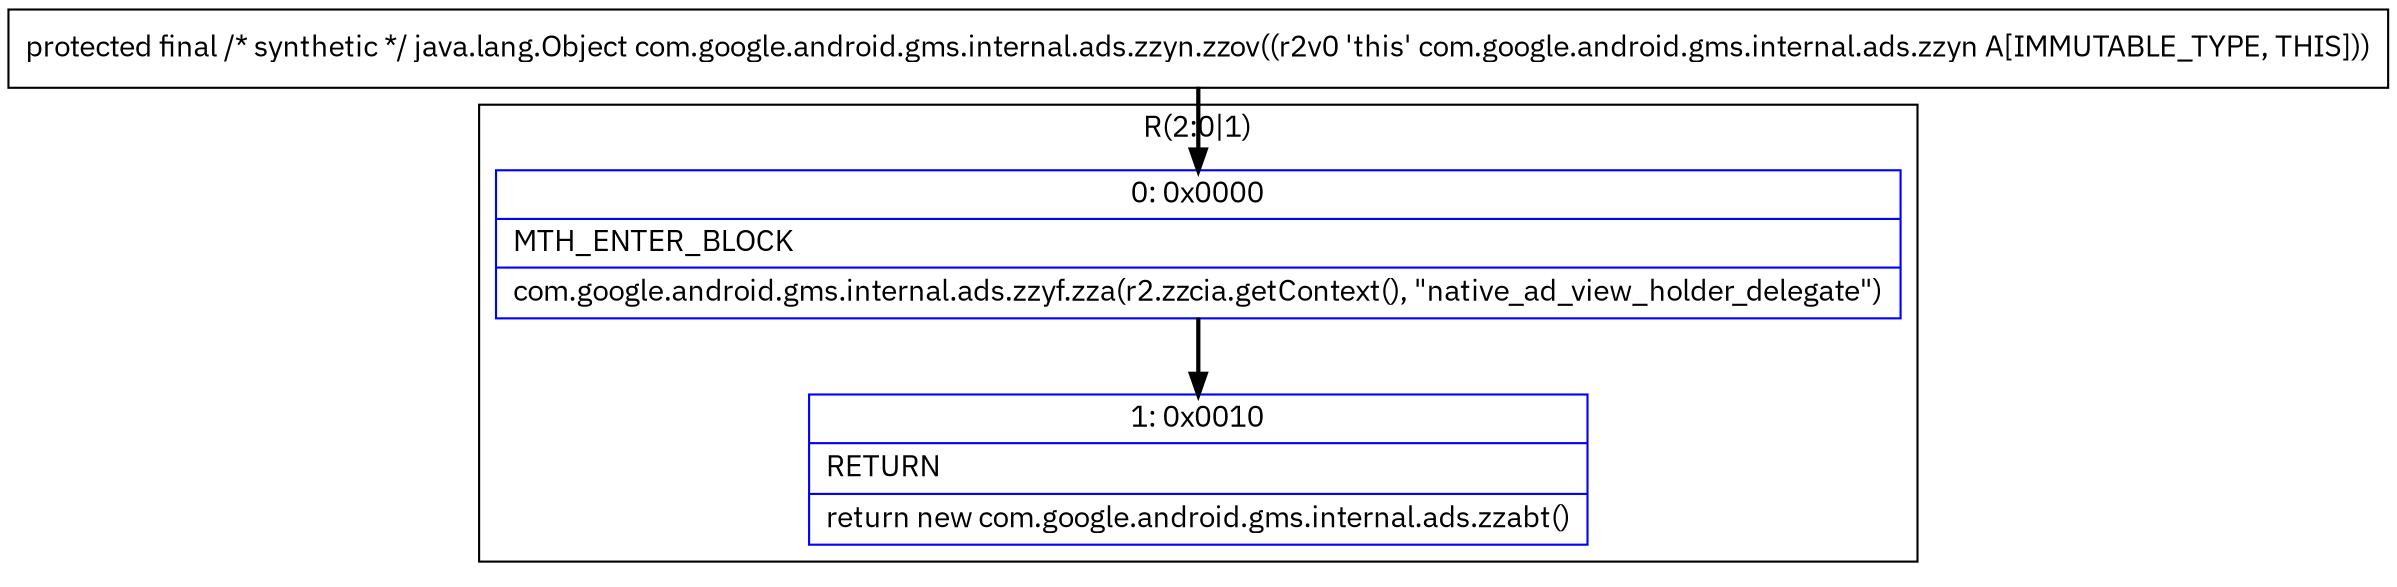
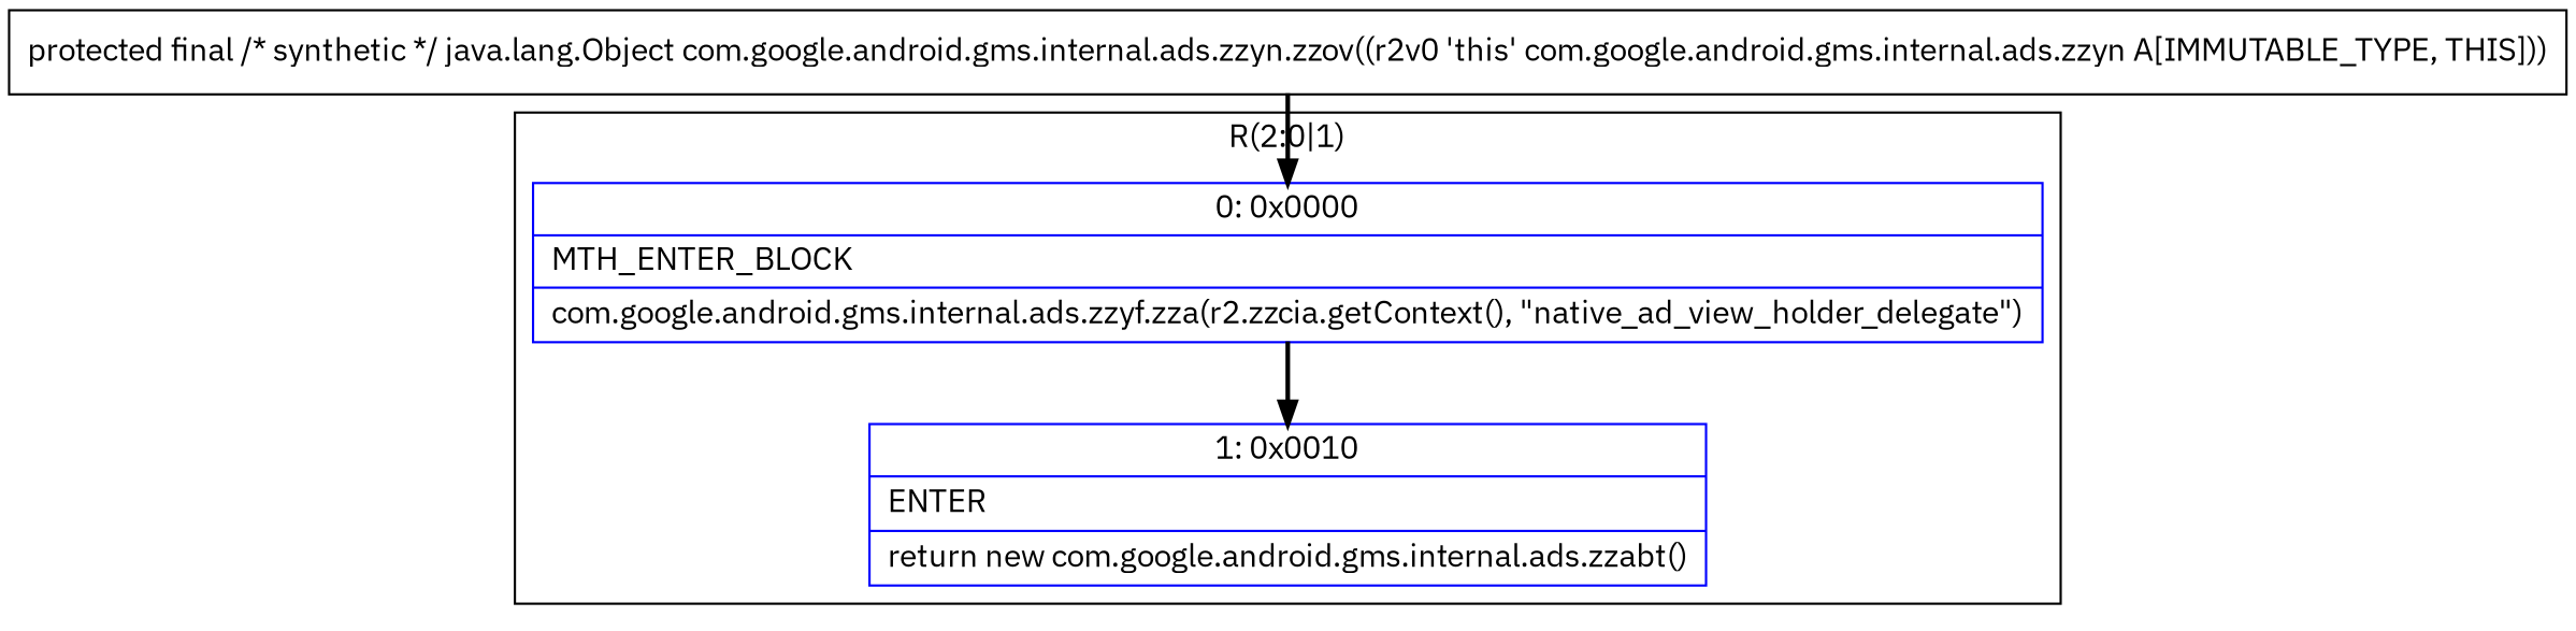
  digraph {
    fontname="IBM Plex Sans"
    node [color=blue shape=record fontname="IBM Plex Sans"]
    edge [style=bold fontname="IBM Plex Sans"]
    n1 [label="{0\:\ 0x0000|MTH_ENTER_BLOCK\l|com.google.android.gms.internal.ads.zzyf.zza(r2.zzcia.getContext(), \"native_ad_view_holder_delegate\")\l}"]
-   n2 [label="{1\:\ 0x0010|RETURN\l|return new com.google.android.gms.internal.ads.zzabt()\l}"]
+   n2 [label="{1\:\ 0x0010|ENTER\l|return new com.google.android.gms.internal.ads.zzabt()\l}"]
    n3 [label="{protected final \/* synthetic *\/ java.lang.Object com.google.android.gms.internal.ads.zzyn.zzov((r2v0 'this' com.google.android.gms.internal.ads.zzyn A[IMMUTABLE_TYPE, THIS])) }" color=""]
    subgraph cluster_1 {
      label="R(2:0|1)"
      n1
      n2
    }
    n1 -> n2
    n3 -> n1
  }
